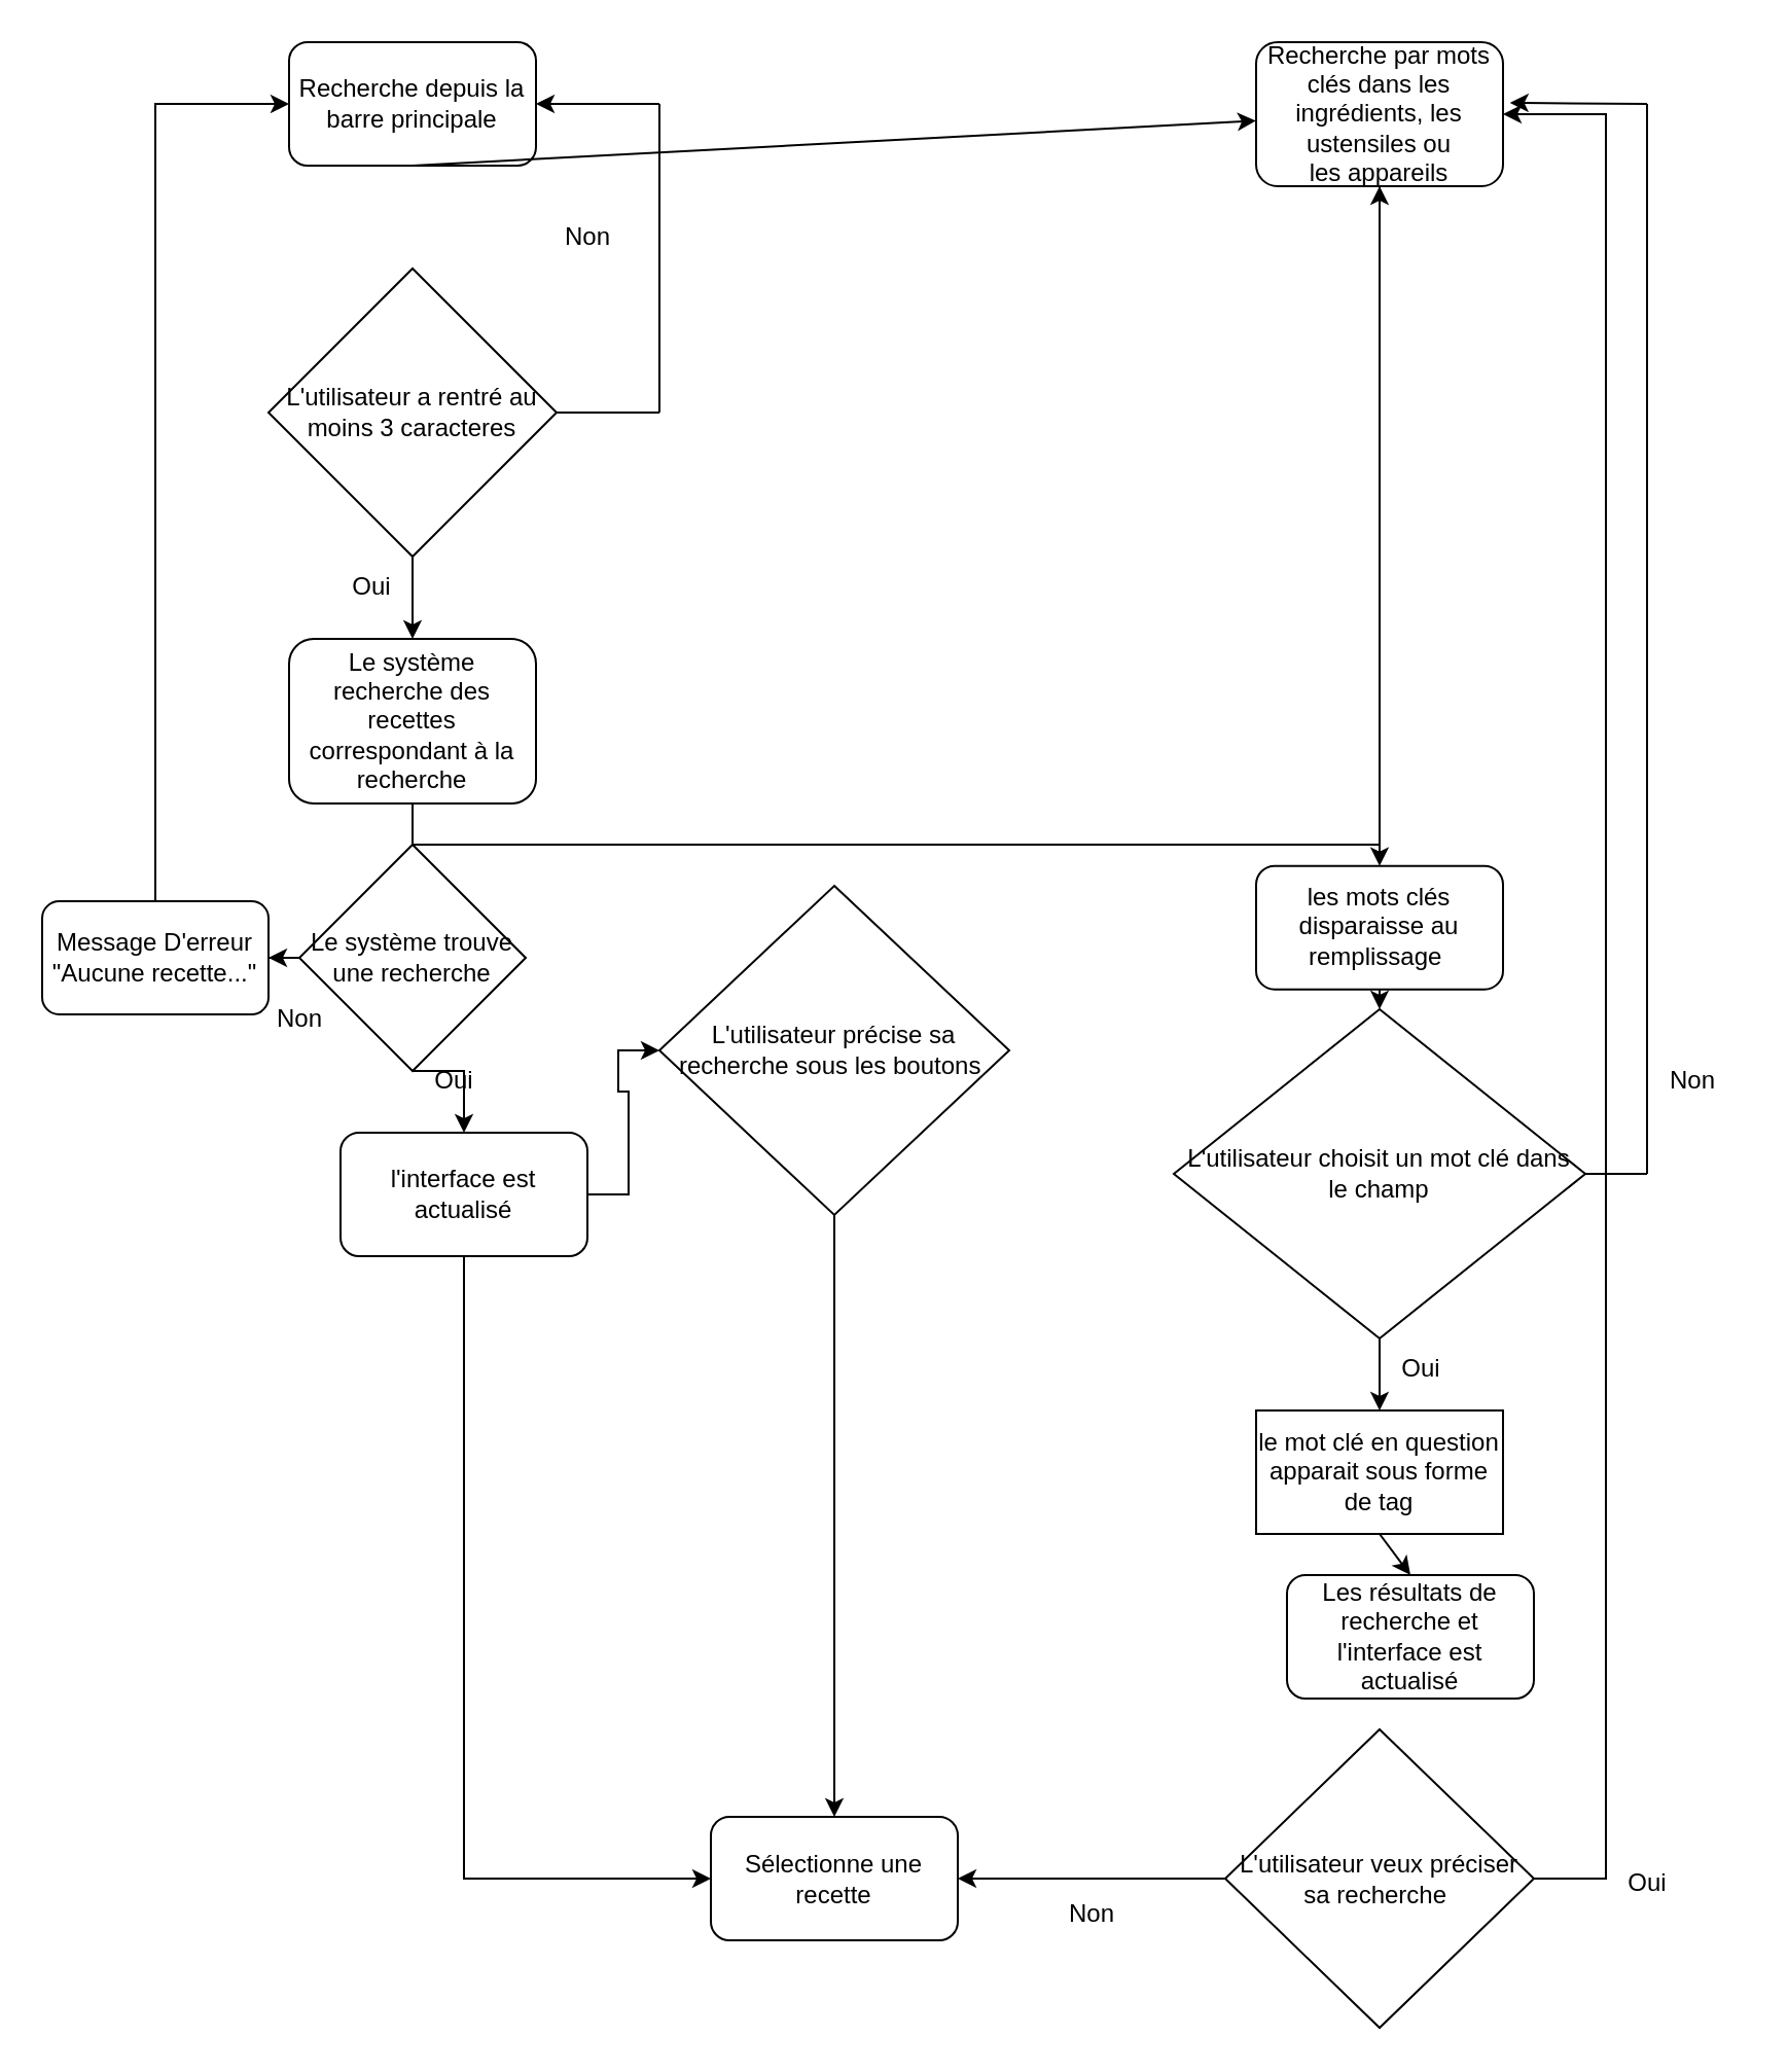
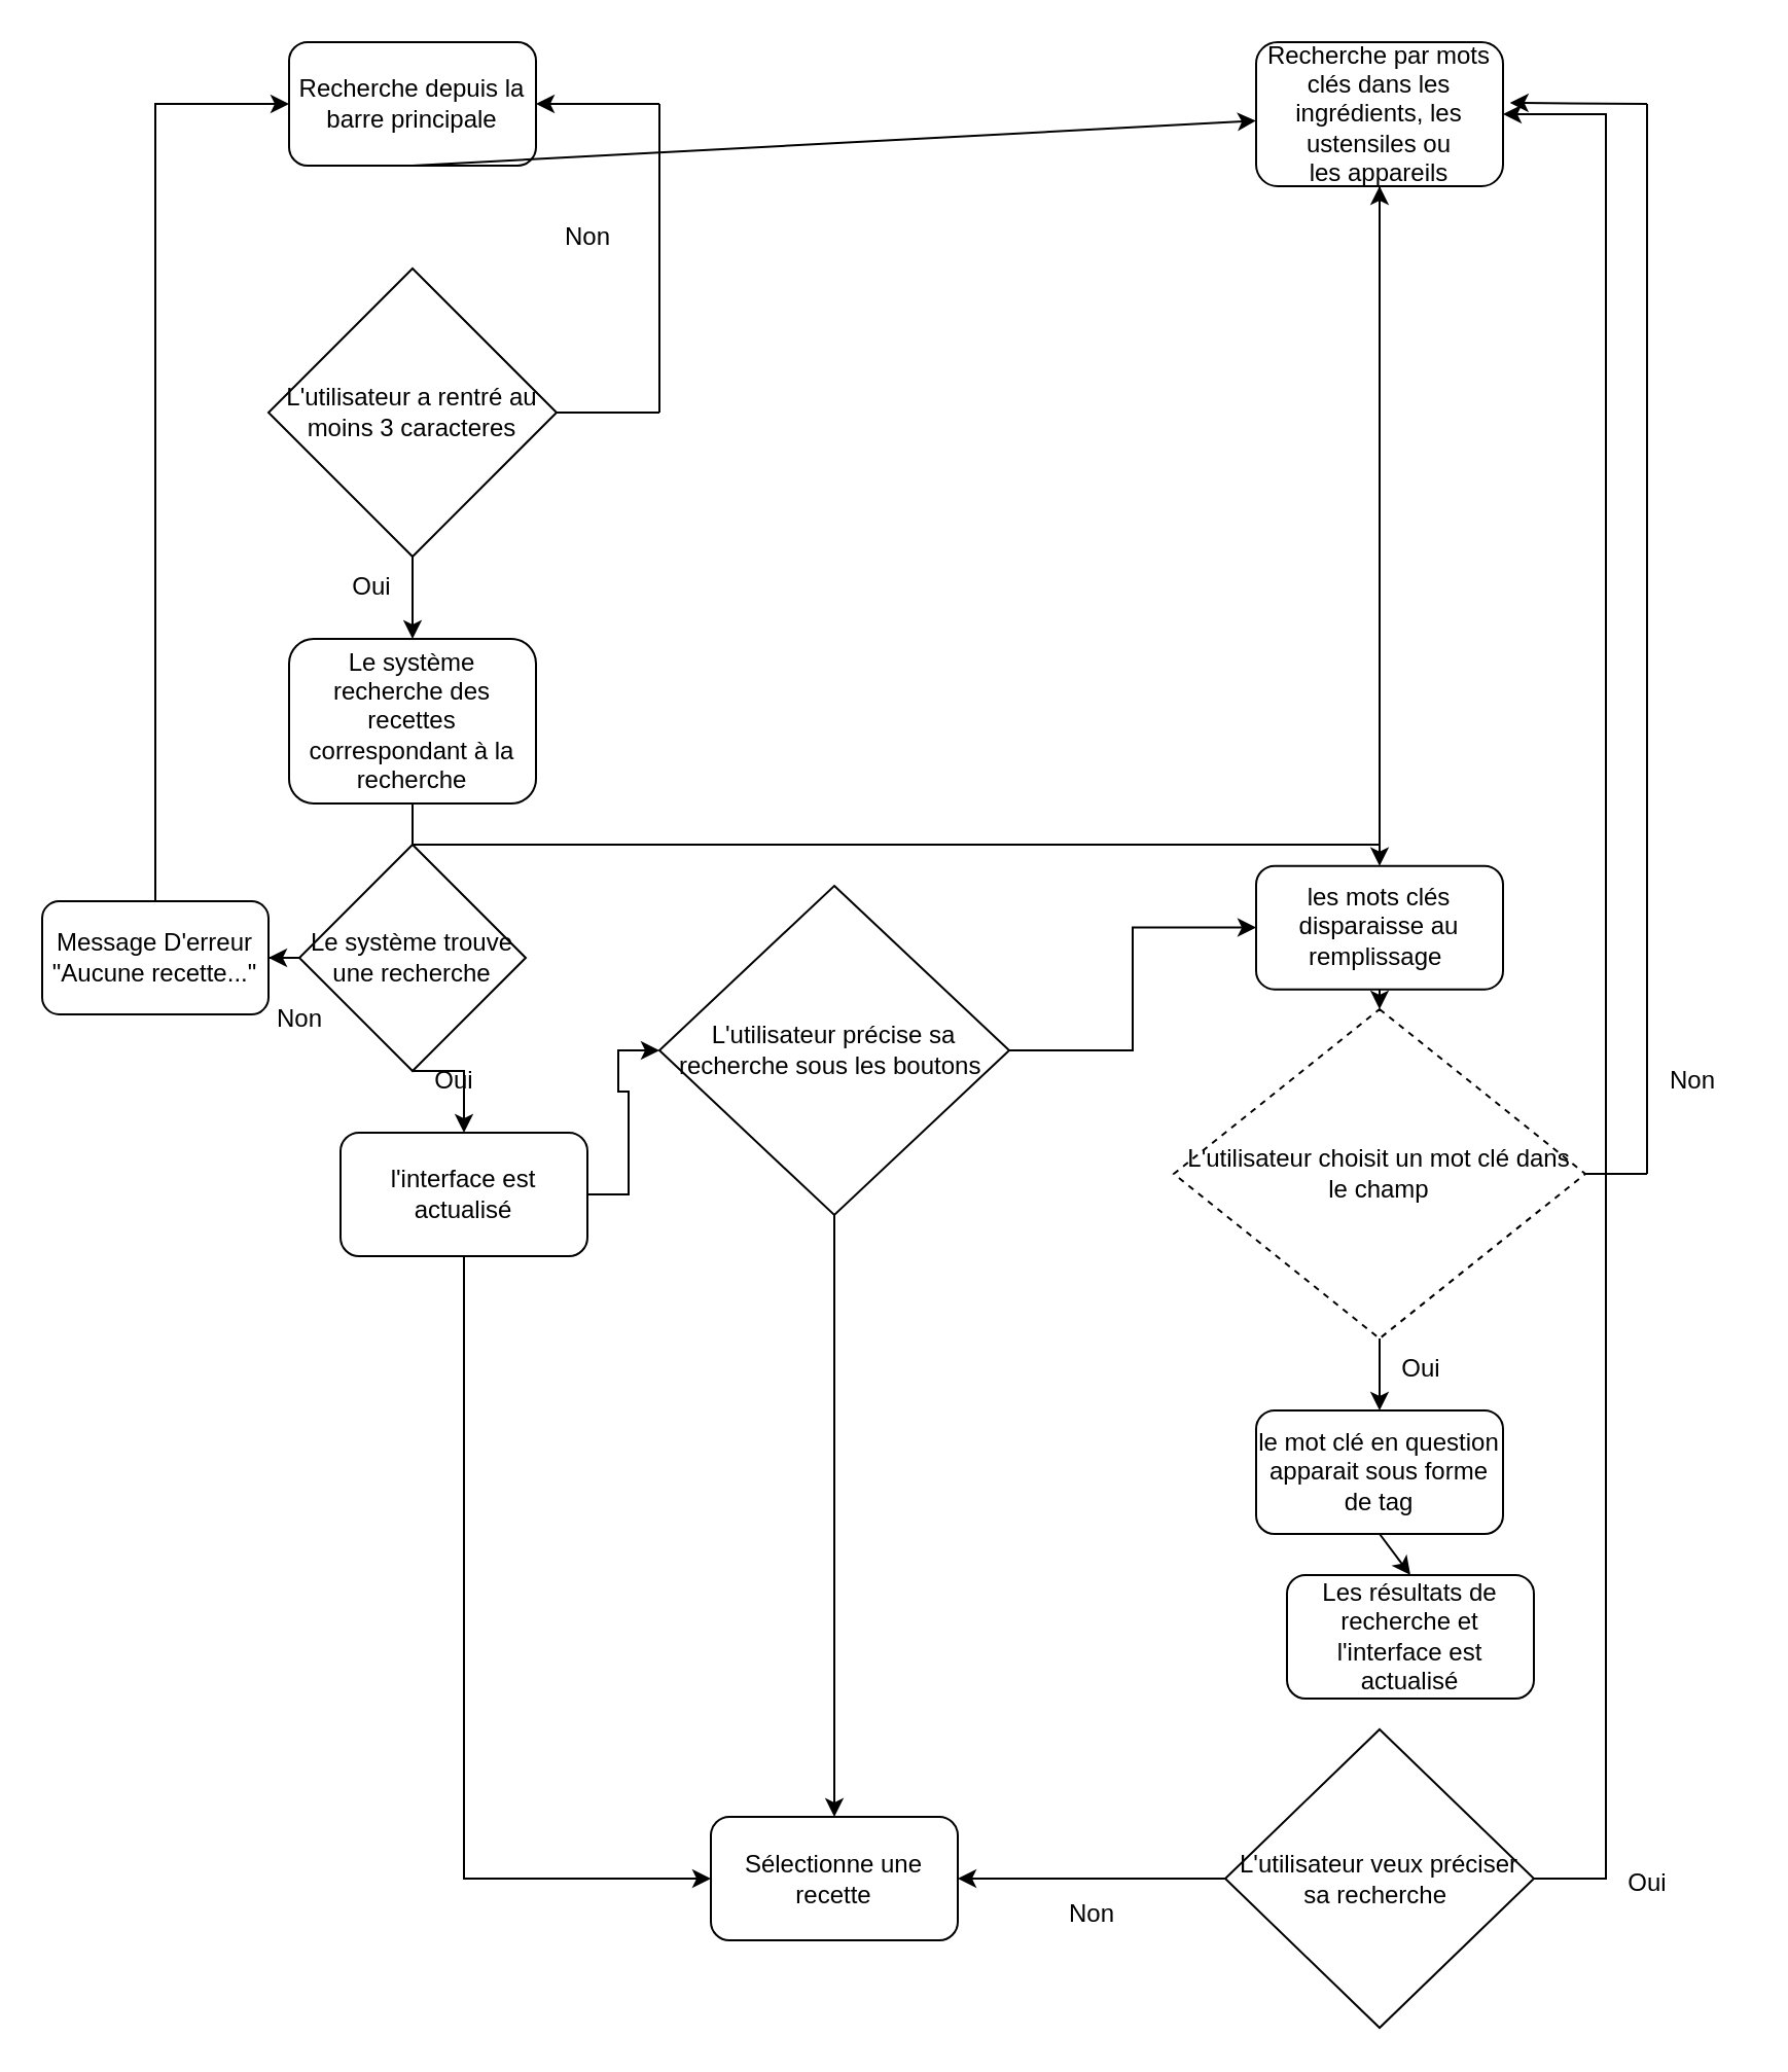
  <mxCell id="0" />
  <mxCell id="1" parent="0" />
  <mxCell id="2" value="Recherche depuis la barre principale" style="rounded=1;whiteSpace=wrap;html=1;" vertex="1" parent="1"><mxGeometry x="140" y="20" width="120" height="60" as="geometry" /></mxCell>
  <mxCell id="3" style="edgeStyle=orthogonalEdgeStyle;rounded=0;orthogonalLoop=1;jettySize=auto;html=1;entryX=0.5;entryY=0;entryDx=0;entryDy=0;" edge="1" parent="1" source="4" target="23"><mxGeometry relative="1" as="geometry" /></mxCell>
  <mxCell id="4" value="Recherche par mots clés dans les ingrédients, les ustensiles ou&lt;br/&gt;les appareils" style="rounded=1;whiteSpace=wrap;html=1;" vertex="1" parent="1"><mxGeometry x="610" y="20" width="120" height="70" as="geometry" /></mxCell>
  <mxCell id="5" value="" style="endArrow=classic;html=1;rounded=0;exitX=0.5;exitY=1;exitDx=0;exitDy=0;" edge="1" parent="1" source="2" target="4"><mxGeometry width="50" height="50" relative="1" as="geometry"><mxPoint x="510" y="210" as="sourcePoint" /><mxPoint x="200" y="170" as="targetPoint" /></mxGeometry></mxCell>
  <mxCell id="6" value="L'utilisateur a rentré au moins 3 caracteres" style="rhombus;whiteSpace=wrap;html=1;" vertex="1" parent="1"><mxGeometry x="130" y="130" width="140" height="140" as="geometry" /></mxCell>
  <mxCell id="7" value="" style="endArrow=classic;html=1;rounded=0;" edge="1" parent="1"><mxGeometry width="50" height="50" relative="1" as="geometry"><mxPoint x="320" y="50" as="sourcePoint" /><mxPoint x="260" y="50" as="targetPoint" /></mxGeometry></mxCell>
  <mxCell id="8" value="" style="endArrow=none;html=1;rounded=0;" edge="1" parent="1"><mxGeometry width="50" height="50" relative="1" as="geometry"><mxPoint x="320" y="200" as="sourcePoint" /><mxPoint x="320" y="50" as="targetPoint" /></mxGeometry></mxCell>
  <mxCell id="9" value="" style="endArrow=none;html=1;rounded=0;" edge="1" parent="1"><mxGeometry width="50" height="50" relative="1" as="geometry"><mxPoint x="320" y="200" as="sourcePoint" /><mxPoint x="270" y="200" as="targetPoint" /></mxGeometry></mxCell>
  <mxCell id="10" value="Non" style="text;html=1;align=center;verticalAlign=middle;resizable=0;points=[];autosize=1;strokeColor=none;fillColor=none;" vertex="1" parent="1"><mxGeometry x="260" y="100" width="50" height="30" as="geometry" /></mxCell>
  <mxCell id="11" value="" style="endArrow=classic;html=1;rounded=0;exitX=0.5;exitY=1;exitDx=0;exitDy=0;" edge="1" parent="1" source="6" target="13"><mxGeometry width="50" height="50" relative="1" as="geometry"><mxPoint x="510" y="260" as="sourcePoint" /><mxPoint x="200" y="340" as="targetPoint" /></mxGeometry></mxCell>
  <mxCell id="12" style="edgeStyle=orthogonalEdgeStyle;rounded=0;orthogonalLoop=1;jettySize=auto;html=1;exitX=0.5;exitY=1;exitDx=0;exitDy=0;" edge="1" parent="1" source="13" target="4"><mxGeometry relative="1" as="geometry" /></mxCell>
  <mxCell id="13" value="Le système recherche des recettes correspondant à la recherche" style="rounded=1;whiteSpace=wrap;html=1;" vertex="1" parent="1"><mxGeometry x="140" y="310" width="120" height="80" as="geometry" /></mxCell>
  <mxCell id="14" style="edgeStyle=orthogonalEdgeStyle;rounded=0;orthogonalLoop=1;jettySize=auto;html=1;entryX=0;entryY=0.5;entryDx=0;entryDy=0;" edge="1" parent="1" source="16" target="20"><mxGeometry relative="1" as="geometry" /></mxCell>
  <mxCell id="15" style="edgeStyle=orthogonalEdgeStyle;rounded=0;orthogonalLoop=1;jettySize=auto;html=1;exitX=0.5;exitY=1;exitDx=0;exitDy=0;entryX=0;entryY=0.5;entryDx=0;entryDy=0;" edge="1" parent="1" source="16" target="21"><mxGeometry relative="1" as="geometry" /></mxCell>
  <mxCell id="16" value="l'interface est actualisé" style="rounded=1;whiteSpace=wrap;html=1;" vertex="1" parent="1"><mxGeometry x="165" y="550" width="120" height="60" as="geometry" /></mxCell>
  <mxCell id="17" value="Oui" style="text;html=1;align=center;verticalAlign=middle;resizable=0;points=[];autosize=1;strokeColor=none;fillColor=none;" vertex="1" parent="1"><mxGeometry x="160" y="270" width="40" height="30" as="geometry" /></mxCell>
  <mxCell id="18" style="edgeStyle=orthogonalEdgeStyle;rounded=0;orthogonalLoop=1;jettySize=auto;html=1;exitX=0.5;exitY=1;exitDx=0;exitDy=0;" edge="1" parent="1" source="20" target="21"><mxGeometry relative="1" as="geometry"><mxPoint x="405" y="715" as="targetPoint" /><mxPoint x="405" y="635" as="sourcePoint" /></mxGeometry></mxCell>
+ <mxCell id="19" style="edgeStyle=orthogonalEdgeStyle;rounded=0;orthogonalLoop=1;jettySize=auto;html=1;exitX=1;exitY=0.5;exitDx=0;exitDy=0;" edge="1" parent="1" source="20" target="23"><mxGeometry relative="1" as="geometry"><mxPoint x="580" y="450.333" as="targetPoint" /></mxGeometry></mxCell>
  <mxCell id="20" value="L'utilisateur précise sa recherche sous les boutons&amp;nbsp;" style="rhombus;whiteSpace=wrap;html=1;" vertex="1" parent="1"><mxGeometry x="320" y="430" width="170" height="160" as="geometry" /></mxCell>
  <mxCell id="21" value="Sélectionne une recette" style="rounded=1;whiteSpace=wrap;html=1;" vertex="1" parent="1"><mxGeometry x="345" y="882.5" width="120" height="60" as="geometry" /></mxCell>
  <mxCell id="22" style="edgeStyle=orthogonalEdgeStyle;rounded=0;orthogonalLoop=1;jettySize=auto;html=1;exitX=0.5;exitY=1;exitDx=0;exitDy=0;entryX=0.5;entryY=0;entryDx=0;entryDy=0;" edge="1" parent="1" source="23" target="28"><mxGeometry relative="1" as="geometry" /></mxCell>
  <mxCell id="23" value="les mots clés disparaisse au remplissage&amp;nbsp;" style="rounded=1;whiteSpace=wrap;html=1;" vertex="1" parent="1"><mxGeometry x="610" y="420.333" width="120" height="60" as="geometry" /></mxCell>
- <mxCell id="24" value="le mot clé en question apparait sous forme de tag" style="whiteSpace=wrap;html=1;rounded=0;" vertex="1" parent="1"><mxGeometry x="610" y="685" width="120" height="60" as="geometry" /></mxCell>
+ <mxCell id="24" value="le mot clé en question apparait sous forme de tag" style="rounded=1;whiteSpace=wrap;html=1;" vertex="1" parent="1"><mxGeometry x="610" y="685" width="120" height="60" as="geometry" /></mxCell>
  <mxCell id="25" value="Les résultats de recherche et l'interface est actualisé" style="rounded=1;whiteSpace=wrap;html=1;" vertex="1" parent="1"><mxGeometry x="625" y="765" width="120" height="60" as="geometry" /></mxCell>
  <mxCell id="26" value="" style="endArrow=classic;html=1;rounded=0;exitX=0.5;exitY=1;exitDx=0;exitDy=0;entryX=0.5;entryY=0;entryDx=0;entryDy=0;" edge="1" parent="1" source="24" target="25"><mxGeometry width="50" height="50" relative="1" as="geometry"><mxPoint x="640" y="635" as="sourcePoint" /><mxPoint x="690" y="585" as="targetPoint" /></mxGeometry></mxCell>
  <mxCell id="27" style="edgeStyle=orthogonalEdgeStyle;rounded=0;orthogonalLoop=1;jettySize=auto;html=1;exitX=0.5;exitY=1;exitDx=0;exitDy=0;entryX=0.5;entryY=0;entryDx=0;entryDy=0;" edge="1" parent="1" source="28" target="24"><mxGeometry relative="1" as="geometry" /></mxCell>
- <mxCell id="28" value="L'utilisateur choisit un mot clé dans le champ" style="rhombus;whiteSpace=wrap;html=1;" vertex="1" parent="1"><mxGeometry x="570" y="490" width="200" height="160" as="geometry" /></mxCell>
+ <mxCell id="28" value="L'utilisateur choisit un mot clé dans le champ" style="rhombus;whiteSpace=wrap;html=1;dashed=1;" vertex="1" parent="1"><mxGeometry x="570" y="490" width="200" height="160" as="geometry" /></mxCell>
  <mxCell id="29" value="" style="endArrow=none;html=1;rounded=0;exitX=1;exitY=0.5;exitDx=0;exitDy=0;" edge="1" parent="1" source="28"><mxGeometry width="50" height="50" relative="1" as="geometry"><mxPoint x="540" y="550" as="sourcePoint" /><mxPoint x="800" y="570" as="targetPoint" /></mxGeometry></mxCell>
  <mxCell id="30" value="" style="endArrow=none;html=1;rounded=0;" edge="1" parent="1"><mxGeometry width="50" height="50" relative="1" as="geometry"><mxPoint x="800" y="570" as="sourcePoint" /><mxPoint x="800" y="50" as="targetPoint" /></mxGeometry></mxCell>
  <mxCell id="31" value="" style="endArrow=classic;html=1;rounded=0;entryX=1.028;entryY=0.421;entryDx=0;entryDy=0;entryPerimeter=0;" edge="1" parent="1" target="4"><mxGeometry width="50" height="50" relative="1" as="geometry"><mxPoint x="800" y="50" as="sourcePoint" /><mxPoint x="590" y="170" as="targetPoint" /></mxGeometry></mxCell>
  <mxCell id="32" value="Oui" style="text;html=1;align=center;verticalAlign=middle;resizable=0;points=[];autosize=1;strokeColor=none;fillColor=none;" vertex="1" parent="1"><mxGeometry x="670" y="650" width="40" height="30" as="geometry" /></mxCell>
  <mxCell id="33" value="Non" style="text;html=1;align=center;verticalAlign=middle;resizable=0;points=[];autosize=1;strokeColor=none;fillColor=none;" vertex="1" parent="1"><mxGeometry x="797" y="510" width="50" height="30" as="geometry" /></mxCell>
  <mxCell id="34" style="edgeStyle=orthogonalEdgeStyle;rounded=0;orthogonalLoop=1;jettySize=auto;html=1;exitX=0.5;exitY=1;exitDx=0;exitDy=0;entryX=0.5;entryY=0;entryDx=0;entryDy=0;" edge="1" parent="1" source="36" target="16"><mxGeometry relative="1" as="geometry" /></mxCell>
  <mxCell id="35" style="edgeStyle=orthogonalEdgeStyle;rounded=0;orthogonalLoop=1;jettySize=auto;html=1;exitX=0;exitY=0.5;exitDx=0;exitDy=0;" edge="1" parent="1" source="36" target="38"><mxGeometry relative="1" as="geometry" /></mxCell>
  <mxCell id="36" value="Le système trouve une recherche" style="rhombus;whiteSpace=wrap;html=1;" vertex="1" parent="1"><mxGeometry x="145" y="410" width="110" height="110" as="geometry" /></mxCell>
  <mxCell id="37" style="edgeStyle=orthogonalEdgeStyle;rounded=0;orthogonalLoop=1;jettySize=auto;html=1;exitX=0.5;exitY=0;exitDx=0;exitDy=0;entryX=0;entryY=0.5;entryDx=0;entryDy=0;" edge="1" parent="1" source="38" target="2"><mxGeometry relative="1" as="geometry" /></mxCell>
  <mxCell id="38" value="Message D'erreur&lt;br&gt;&quot;Aucune recette...&quot;" style="rounded=1;whiteSpace=wrap;html=1;" vertex="1" parent="1"><mxGeometry y="437.5" width="110" height="55" as="geometry" x="20" /></mxCell>
  <mxCell id="39" value="Non" style="text;html=1;align=center;verticalAlign=middle;resizable=0;points=[];autosize=1;strokeColor=none;fillColor=none;" vertex="1" parent="1"><mxGeometry x="120" y="480" width="50" height="30" as="geometry" /></mxCell>
  <mxCell id="40" value="Oui" style="text;html=1;align=center;verticalAlign=middle;resizable=0;points=[];autosize=1;strokeColor=none;fillColor=none;" vertex="1" parent="1"><mxGeometry x="200" y="510" width="40" height="30" as="geometry" /></mxCell>
  <mxCell id="41" style="edgeStyle=orthogonalEdgeStyle;rounded=0;orthogonalLoop=1;jettySize=auto;html=1;exitX=0;exitY=0.5;exitDx=0;exitDy=0;entryX=1;entryY=0.5;entryDx=0;entryDy=0;" edge="1" parent="1" source="43" target="21"><mxGeometry relative="1" as="geometry" /></mxCell>
  <mxCell id="42" style="edgeStyle=orthogonalEdgeStyle;rounded=0;orthogonalLoop=1;jettySize=auto;html=1;exitX=1;exitY=0.5;exitDx=0;exitDy=0;entryX=1;entryY=0.5;entryDx=0;entryDy=0;" edge="1" parent="1" source="43" target="4"><mxGeometry relative="1" as="geometry"><Array as="points"><mxPoint x="780" y="913" /><mxPoint x="780" y="55" /></Array></mxGeometry></mxCell>
  <mxCell id="43" value="L'utilisateur veux préciser sa recherche&amp;nbsp;" style="rhombus;whiteSpace=wrap;html=1;" vertex="1" parent="1"><mxGeometry x="595" y="840" width="150" height="145" as="geometry" /></mxCell>
  <mxCell id="44" value="Oui" style="text;html=1;align=center;verticalAlign=middle;resizable=0;points=[];autosize=1;strokeColor=none;fillColor=none;" vertex="1" parent="1"><mxGeometry x="780" y="900" width="40" height="30" as="geometry" /></mxCell>
  <mxCell id="45" value="Non" style="text;html=1;align=center;verticalAlign=middle;resizable=0;points=[];autosize=1;strokeColor=none;fillColor=none;" vertex="1" parent="1"><mxGeometry x="505" y="915" width="50" height="30" as="geometry" /></mxCell>
